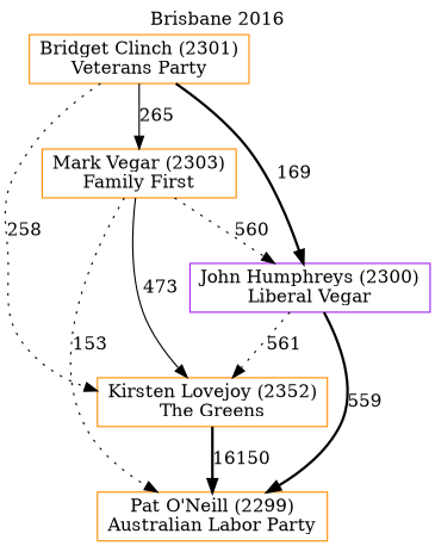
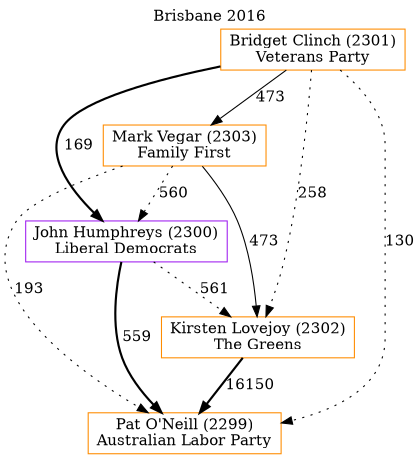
  digraph {
    label="Brisbane 2016"
    labelloc=t
    mclimit=10
    node [color=darkorange shape=box]
    edge [style=dotted]
-   n1 [label="Kirsten Lovejoy (2352)\nThe Greens"]
+   n1 [label="Kirsten Lovejoy (2302)\nThe Greens"]
    n2 [label="Pat O'Neill (2299)\nAustralian Labor Party"]
    n3 [label="Bridget Clinch (2301)\nVeterans Party"]
    n4 [label="Mark Vegar (2303)\nFamily First"]
-   n5 [color=purple label="John Humphreys (2300)\nLiberal Vegar"]
+   n5 [color=purple label="John Humphreys (2300)\nLiberal Democrats"]
    n1 -> n2 [label=16150 style=bold]
    n3 -> n1 [label=258]
-   n3 -> n4 [label=265 style=solid]
+   n3 -> n2 [label=130]
+   n3 -> n4 [label=473 style=solid]
    n3 -> n5 [label=169 style=bold]
    n4 -> n1 [label=473 style=solid]
-   n4 -> n2 [label=153]
+   n4 -> n2 [label=193]
    n4 -> n5 [label=560]
    n5 -> n1 [label=561]
    n5 -> n2 [label=559 style=bold]
  }
